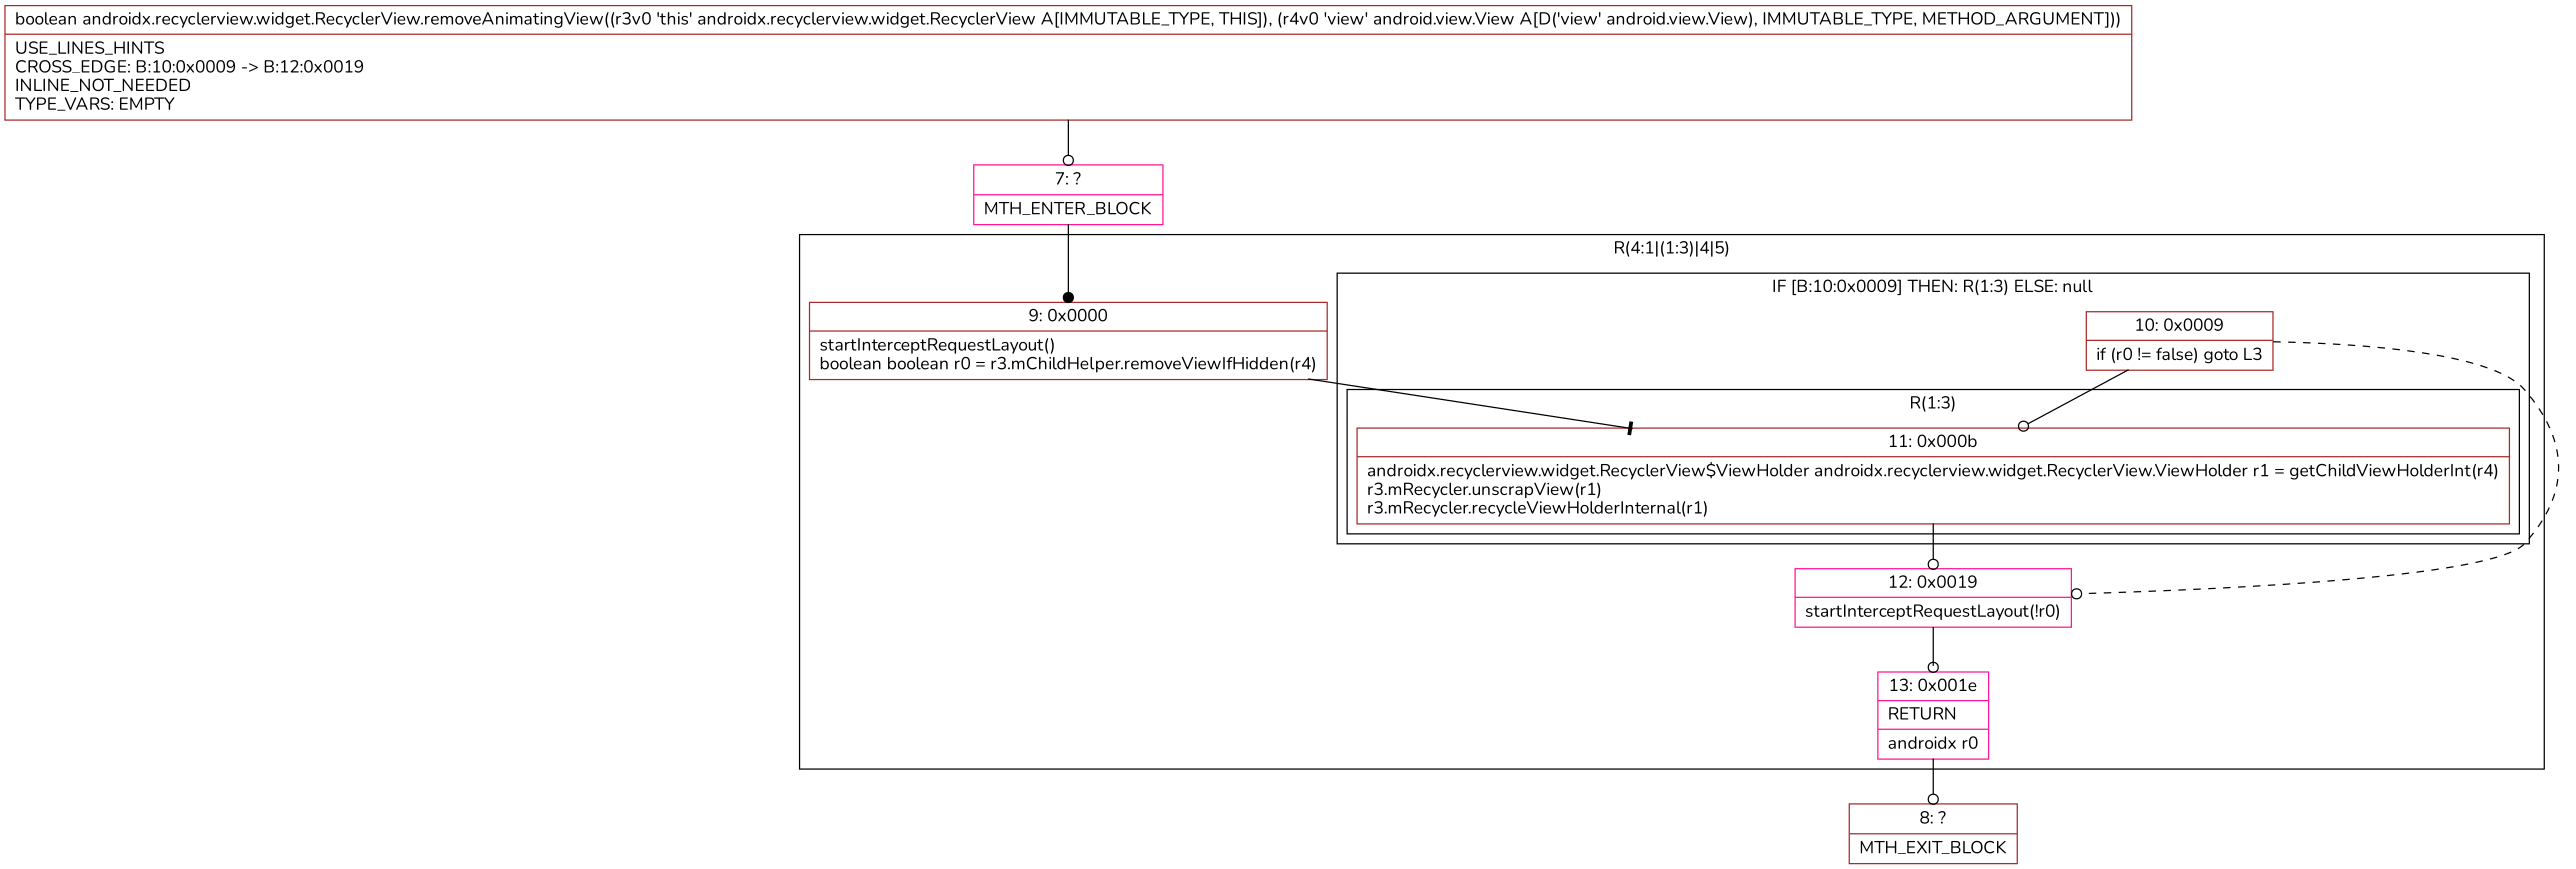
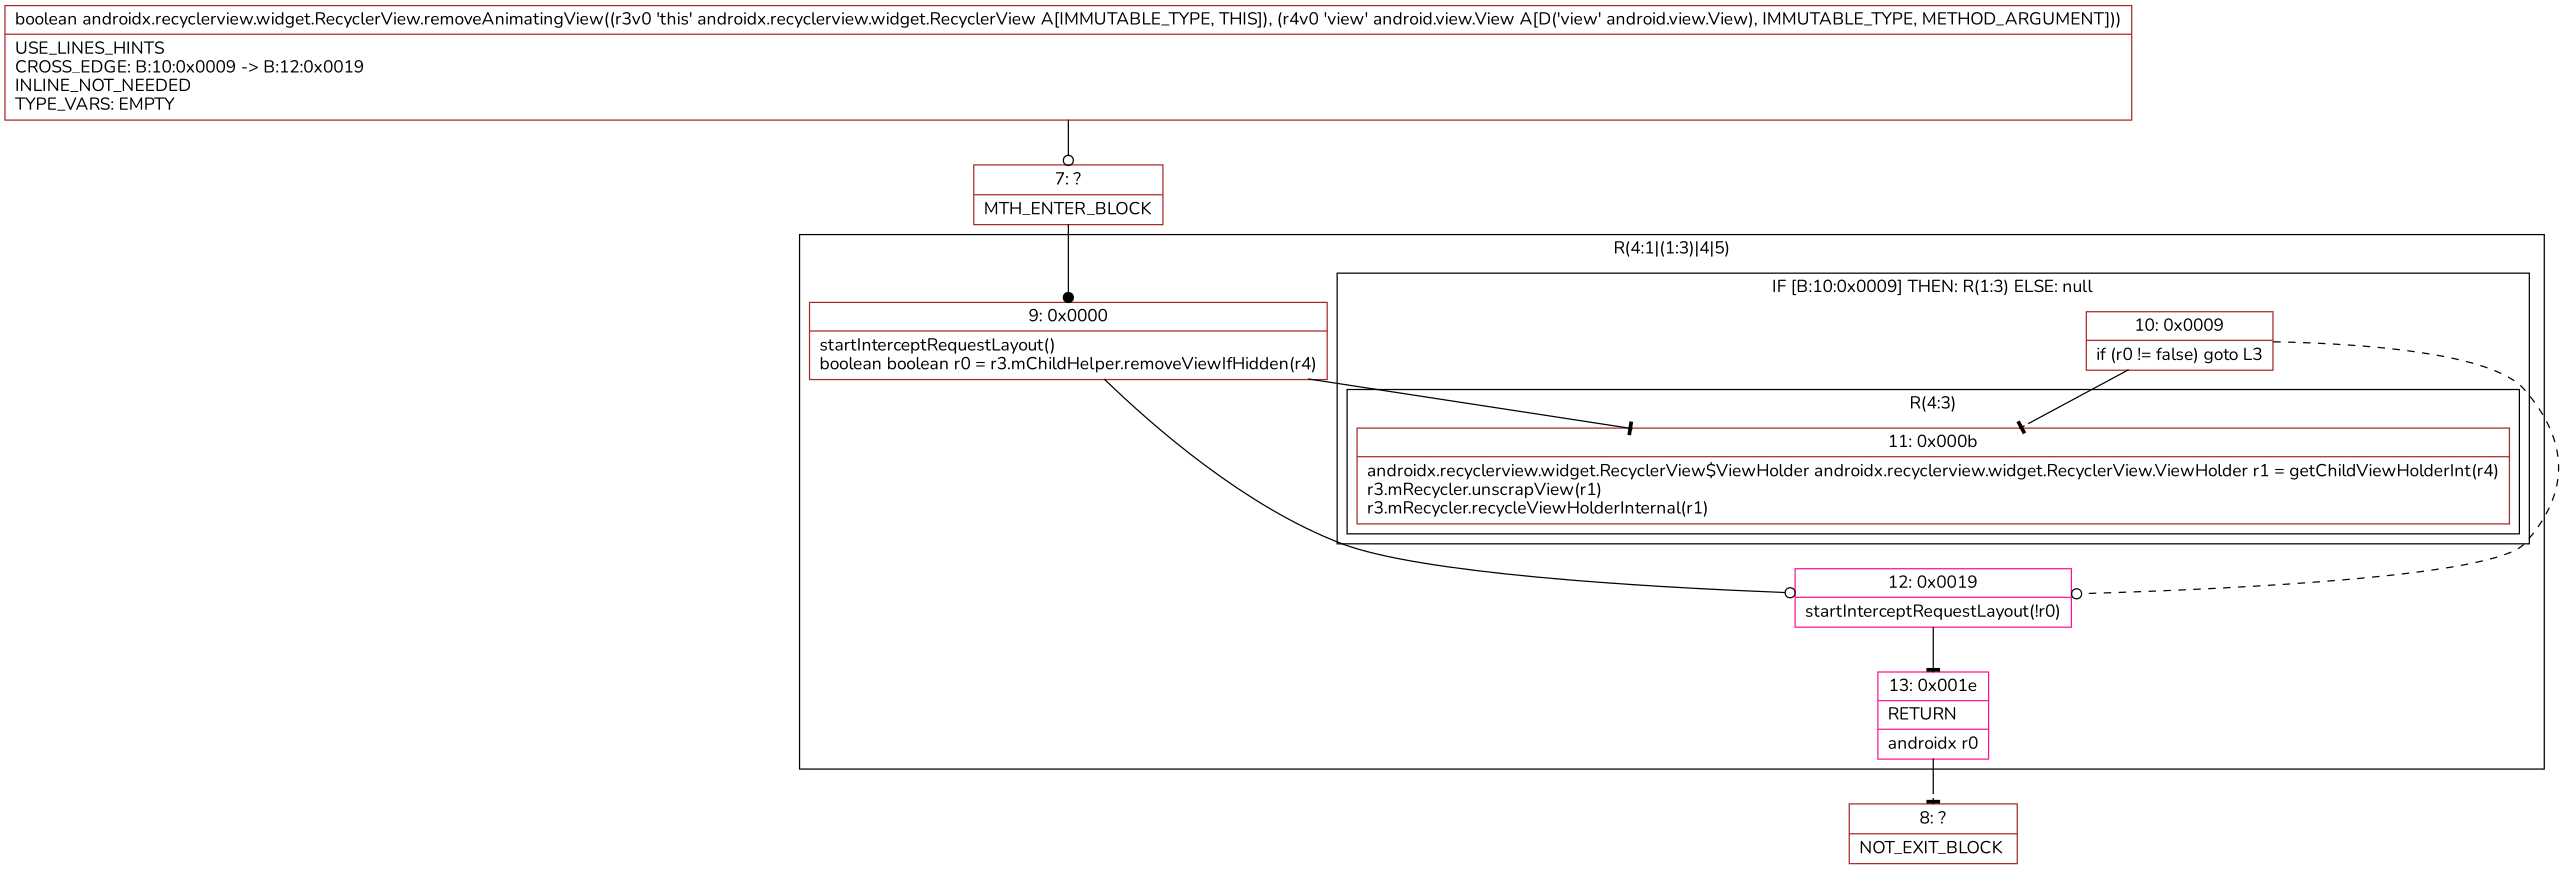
  digraph {
    fontname=Nunito
    node [color=brown fontname=Nunito shape=record]
    edge [arrowhead=odot fontname=Nunito]
    n1 [label="{11\:\ 0x000b|androidx.recyclerview.widget.RecyclerView$ViewHolder androidx.recyclerview.widget.RecyclerView.ViewHolder r1 = getChildViewHolderInt(r4)\lr3.mRecycler.unscrapView(r1)\lr3.mRecycler.recycleViewHolderInternal(r1)\l}"]
    n2 [label="{10\:\ 0x0009|if (r0 != false) goto L3\l}"]
    n3 [label="{9\:\ 0x0000|startInterceptRequestLayout()\lboolean boolean r0 = r3.mChildHelper.removeViewIfHidden(r4)\l}"]
    n4 [color=deeppink label="{12\:\ 0x0019|startInterceptRequestLayout(!r0)\l}"]
    n5 [color=deeppink label="{13\:\ 0x001e|RETURN\l|androidx r0\l}"]
-   n6 [label="{8\:\ ?|MTH_EXIT_BLOCK\l}"]
-   n7 [color=deeppink label="{7\:\ ?|MTH_ENTER_BLOCK\l}"]
+   n6 [label="{8\:\ ?|NOT_EXIT_BLOCK\l}"]
+   n7 [label="{7\:\ ?|MTH_ENTER_BLOCK\l}"]
    n8 [label="{boolean androidx.recyclerview.widget.RecyclerView.removeAnimatingView((r3v0 'this' androidx.recyclerview.widget.RecyclerView A[IMMUTABLE_TYPE, THIS]), (r4v0 'view' android.view.View A[D('view' android.view.View), IMMUTABLE_TYPE, METHOD_ARGUMENT]))  | USE_LINES_HINTS\lCROSS_EDGE: B:10:0x0009 \-\> B:12:0x0019\lINLINE_NOT_NEEDED\lTYPE_VARS: EMPTY\l}"]
    subgraph cluster_1 {
      label="R(4:1|(1:3)|4|5)"
      n3
      n4
      n5
      subgraph cluster_2 {
        label="IF [B:10:0x0009] THEN: R(1:3) ELSE: null"
        n2
        subgraph cluster_3 {
-         label="R(1:3)"
+         label="R(4:3)"
          n1
        }
      }
    }
-   n1 -> n4
-   n2 -> n1
+   n3 -> n4
+   n2 -> n1 [arrowhead=tee]
    n2 -> n4 [style=dashed]
    n3 -> n1 [arrowhead=tee]
-   n4 -> n5
-   n5 -> n6
+   n4 -> n5 [arrowhead=tee]
+   n5 -> n6 [arrowhead=tee]
    n7 -> n3 [arrowhead=dot]
    n8 -> n7
  }
